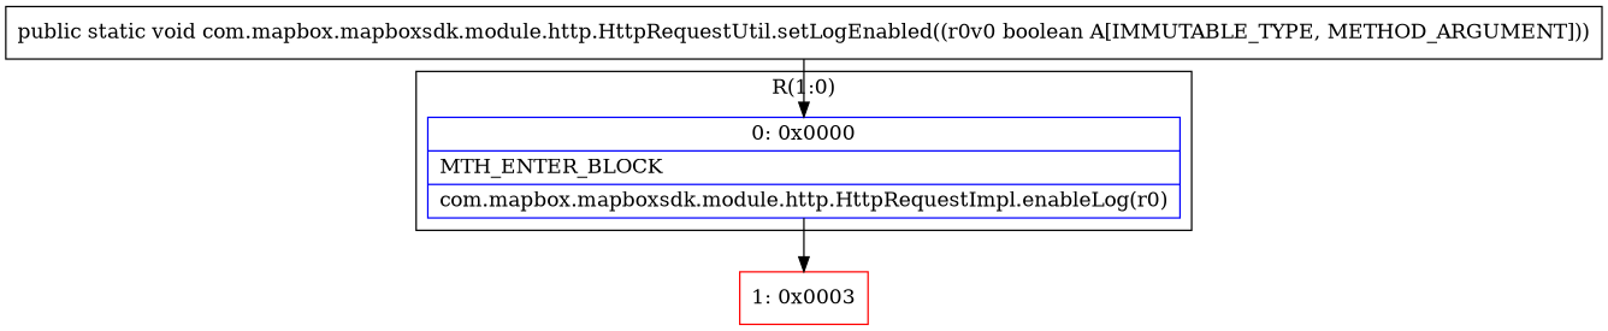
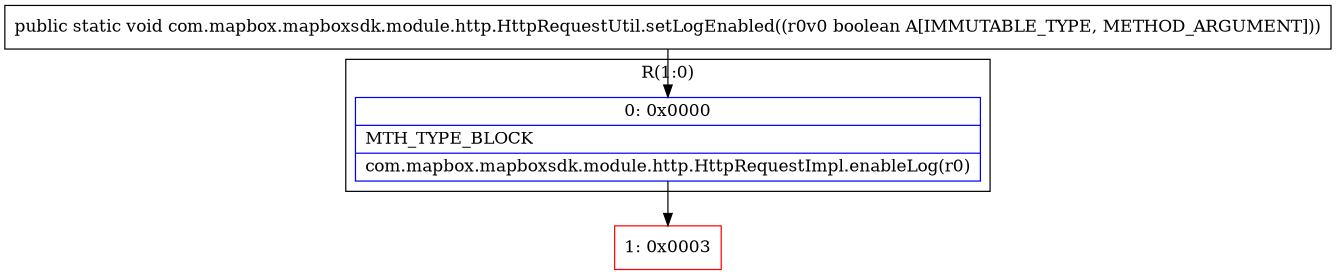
  digraph {
    node [shape=record]
-   n1 [color=blue label="{0\:\ 0x0000|MTH_ENTER_BLOCK\l|com.mapbox.mapboxsdk.module.http.HttpRequestImpl.enableLog(r0)\l}"]
+   n1 [color=blue label="{0\:\ 0x0000|MTH_TYPE_BLOCK\l|com.mapbox.mapboxsdk.module.http.HttpRequestImpl.enableLog(r0)\l}"]
    n2 [color=red label="{1\:\ 0x0003}"]
    n3 [label="{public static void com.mapbox.mapboxsdk.module.http.HttpRequestUtil.setLogEnabled((r0v0 boolean A[IMMUTABLE_TYPE, METHOD_ARGUMENT])) }"]
    subgraph cluster_1 {
      label="R(1:0)"
      n1
    }
    n1 -> n2
    n3 -> n1
  }
